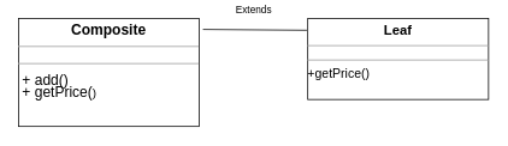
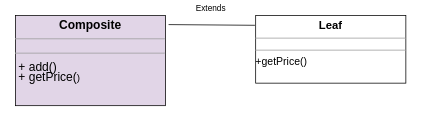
  <mxCell id="0" />
  <mxCell id="1" parent="0" />
  <mxCell id="2" value="&lt;p style=&quot;margin: 4px 0px 0px ; text-align: center ; font-size: 15px&quot;&gt;&lt;b&gt;&lt;font style=&quot;font-size: 15px&quot;&gt;Leaf&lt;/font&gt;&lt;/b&gt;&lt;/p&gt;&lt;hr size=&quot;1&quot; style=&quot;font-size: 15px&quot;&gt;&lt;div style=&quot;height: 2px&quot;&gt;&lt;/div&gt;&lt;hr size=&quot;1&quot;&gt;&lt;div style=&quot;height: 2px&quot;&gt;&lt;font style=&quot;font-size: 14px&quot;&gt;+getPrice()&lt;/font&gt;&lt;/div&gt;" style="verticalAlign=top;align=left;overflow=fill;fontSize=12;fontFamily=Helvetica;html=1;" parent="1" vertex="1"><mxGeometry x="340" y="20" width="200" height="90" as="geometry" /></mxCell>
- <mxCell id="3" value="&lt;p style=&quot;margin: 4px 0px 0px ; text-align: center ; font-size: 16px&quot;&gt;&lt;b&gt;&lt;font style=&quot;font-size: 16px&quot;&gt;Composite&lt;/font&gt;&lt;/b&gt;&lt;/p&gt;&lt;hr size=&quot;1&quot; style=&quot;font-size: 16px&quot;&gt;&lt;div style=&quot;height: 2px ; font-size: 16px&quot;&gt;&lt;/div&gt;&lt;hr size=&quot;1&quot; style=&quot;font-size: 16px&quot;&gt;&lt;div style=&quot;height: 2px ; font-size: 16px&quot;&gt;&lt;font style=&quot;font-size: 16px&quot;&gt;&amp;nbsp;+ add()&lt;/font&gt;&lt;/div&gt;&lt;div style=&quot;height: 2px ; font-size: 16px&quot;&gt;&lt;font style=&quot;font-size: 16px&quot;&gt;&lt;br&gt;&lt;/font&gt;&lt;/div&gt;&lt;div style=&quot;height: 2px ; font-size: 16px&quot;&gt;&lt;font style=&quot;font-size: 16px&quot;&gt;&lt;br&gt;&lt;/font&gt;&lt;/div&gt;&lt;div style=&quot;height: 2px ; font-size: 16px&quot;&gt;&lt;font style=&quot;font-size: 16px&quot;&gt;&lt;br&gt;&lt;/font&gt;&lt;/div&gt;&lt;div style=&quot;height: 2px ; font-size: 16px&quot;&gt;&lt;font style=&quot;font-size: 16px&quot;&gt;&lt;br&gt;&lt;/font&gt;&lt;/div&gt;&lt;div style=&quot;height: 2px ; font-size: 16px&quot;&gt;&lt;font style=&quot;font-size: 16px&quot;&gt;&lt;br&gt;&lt;/font&gt;&lt;/div&gt;&lt;div style=&quot;height: 2px ; font-size: 16px&quot;&gt;&lt;font style=&quot;font-size: 16px&quot;&gt;&lt;br&gt;&lt;/font&gt;&lt;/div&gt;&lt;div style=&quot;height: 2px ; font-size: 16px&quot;&gt;&lt;font style=&quot;font-size: 16px&quot;&gt;&amp;nbsp;+ getPrice(&lt;/font&gt;&lt;span style=&quot;font-size: 13px&quot;&gt;)&lt;/span&gt;&lt;/div&gt;" style="verticalAlign=top;align=left;overflow=fill;fontSize=12;fontFamily=Helvetica;html=1;" parent="1" vertex="1"><mxGeometry x="20" y="20" width="200" height="120" as="geometry" /></mxCell>
+ <mxCell id="3" value="&lt;p style=&quot;margin: 4px 0px 0px ; text-align: center ; font-size: 16px&quot;&gt;&lt;b&gt;&lt;font style=&quot;font-size: 16px&quot;&gt;Composite&lt;/font&gt;&lt;/b&gt;&lt;/p&gt;&lt;hr size=&quot;1&quot; style=&quot;font-size: 16px&quot;&gt;&lt;div style=&quot;height: 2px ; font-size: 16px&quot;&gt;&lt;/div&gt;&lt;hr size=&quot;1&quot; style=&quot;font-size: 16px&quot;&gt;&lt;div style=&quot;height: 2px ; font-size: 16px&quot;&gt;&lt;font style=&quot;font-size: 16px&quot;&gt;&amp;nbsp;+ add()&lt;/font&gt;&lt;/div&gt;&lt;div style=&quot;height: 2px ; font-size: 16px&quot;&gt;&lt;font style=&quot;font-size: 16px&quot;&gt;&lt;br&gt;&lt;/font&gt;&lt;/div&gt;&lt;div style=&quot;height: 2px ; font-size: 16px&quot;&gt;&lt;font style=&quot;font-size: 16px&quot;&gt;&lt;br&gt;&lt;/font&gt;&lt;/div&gt;&lt;div style=&quot;height: 2px ; font-size: 16px&quot;&gt;&lt;font style=&quot;font-size: 16px&quot;&gt;&lt;br&gt;&lt;/font&gt;&lt;/div&gt;&lt;div style=&quot;height: 2px ; font-size: 16px&quot;&gt;&lt;font style=&quot;font-size: 16px&quot;&gt;&lt;br&gt;&lt;/font&gt;&lt;/div&gt;&lt;div style=&quot;height: 2px ; font-size: 16px&quot;&gt;&lt;font style=&quot;font-size: 16px&quot;&gt;&lt;br&gt;&lt;/font&gt;&lt;/div&gt;&lt;div style=&quot;height: 2px ; font-size: 16px&quot;&gt;&lt;font style=&quot;font-size: 16px&quot;&gt;&lt;br&gt;&lt;/font&gt;&lt;/div&gt;&lt;div style=&quot;height: 2px ; font-size: 16px&quot;&gt;&lt;font style=&quot;font-size: 16px&quot;&gt;&amp;nbsp;+ getPrice(&lt;/font&gt;&lt;span style=&quot;font-size: 13px&quot;&gt;)&lt;/span&gt;&lt;/div&gt;" style="verticalAlign=top;align=left;overflow=fill;fontSize=12;fontFamily=Helvetica;html=1;fillColor=#e1d5e7;" parent="1" vertex="1"><mxGeometry x="20" y="20" width="200" height="120" as="geometry" /></mxCell>
  <mxCell id="4" value="Extends" style="endArrow=none;endSize=16;endFill=0;html=1;entryX=1.02;entryY=0.1;entryDx=0;entryDy=0;exitX=-0.005;exitY=0.144;exitDx=0;exitDy=0;exitPerimeter=0;entryPerimeter=0;" edge="1" parent="1" source="2" target="3"><mxGeometry x="0.029" y="-22" width="160" relative="1" as="geometry"><mxPoint x="255.161" y="110" as="sourcePoint" /><mxPoint x="250" y="30" as="targetPoint" /><mxPoint as="offset" /></mxGeometry></mxCell>
